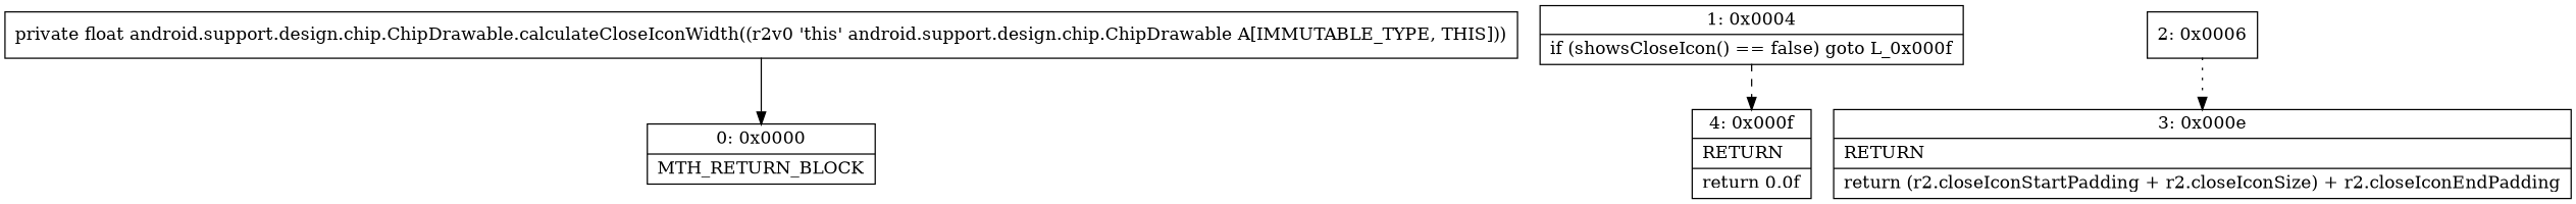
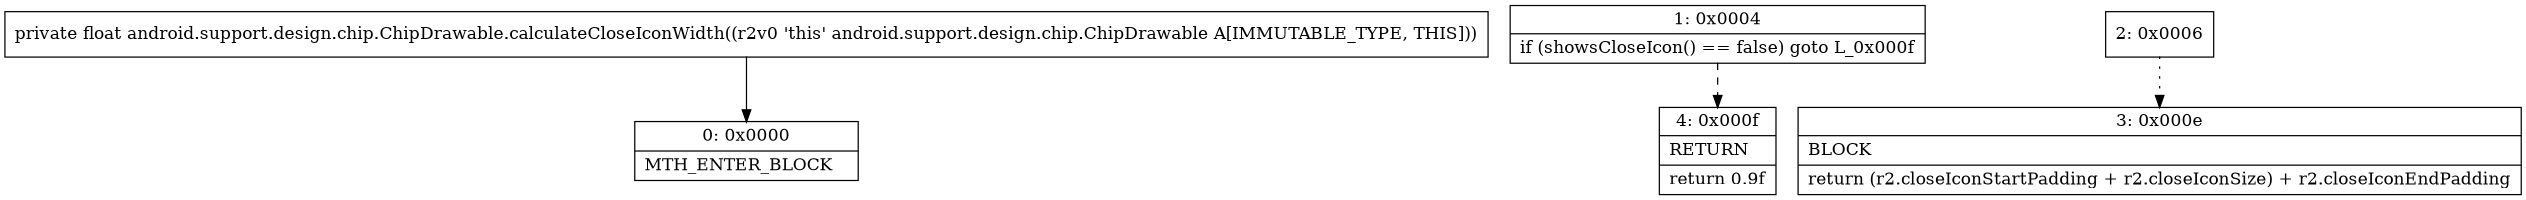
  digraph {
    node [shape=record]
-   n1 [label="{0\:\ 0x0000|MTH_RETURN_BLOCK\l}"]
+   n1 [label="{0\:\ 0x0000|MTH_ENTER_BLOCK\l}"]
    n2 [label="{1\:\ 0x0004|if (showsCloseIcon() == false) goto L_0x000f\l}"]
-   n3 [label="{4\:\ 0x000f|RETURN\l|return 0.0f\l}"]
+   n3 [label="{4\:\ 0x000f|RETURN\l|return 0.9f\l}"]
    n4 [label="{2\:\ 0x0006}"]
-   n5 [label="{3\:\ 0x000e|RETURN\l|return (r2.closeIconStartPadding + r2.closeIconSize) + r2.closeIconEndPadding\l}"]
+   n5 [label="{3\:\ 0x000e|BLOCK\l|return (r2.closeIconStartPadding + r2.closeIconSize) + r2.closeIconEndPadding\l}"]
    n6 [label="{private float android.support.design.chip.ChipDrawable.calculateCloseIconWidth((r2v0 'this' android.support.design.chip.ChipDrawable A[IMMUTABLE_TYPE, THIS])) }"]
    n2 -> n3 [style=dashed]
    n4 -> n5 [style=dotted]
    n6 -> n1 [style=solid]
  }
